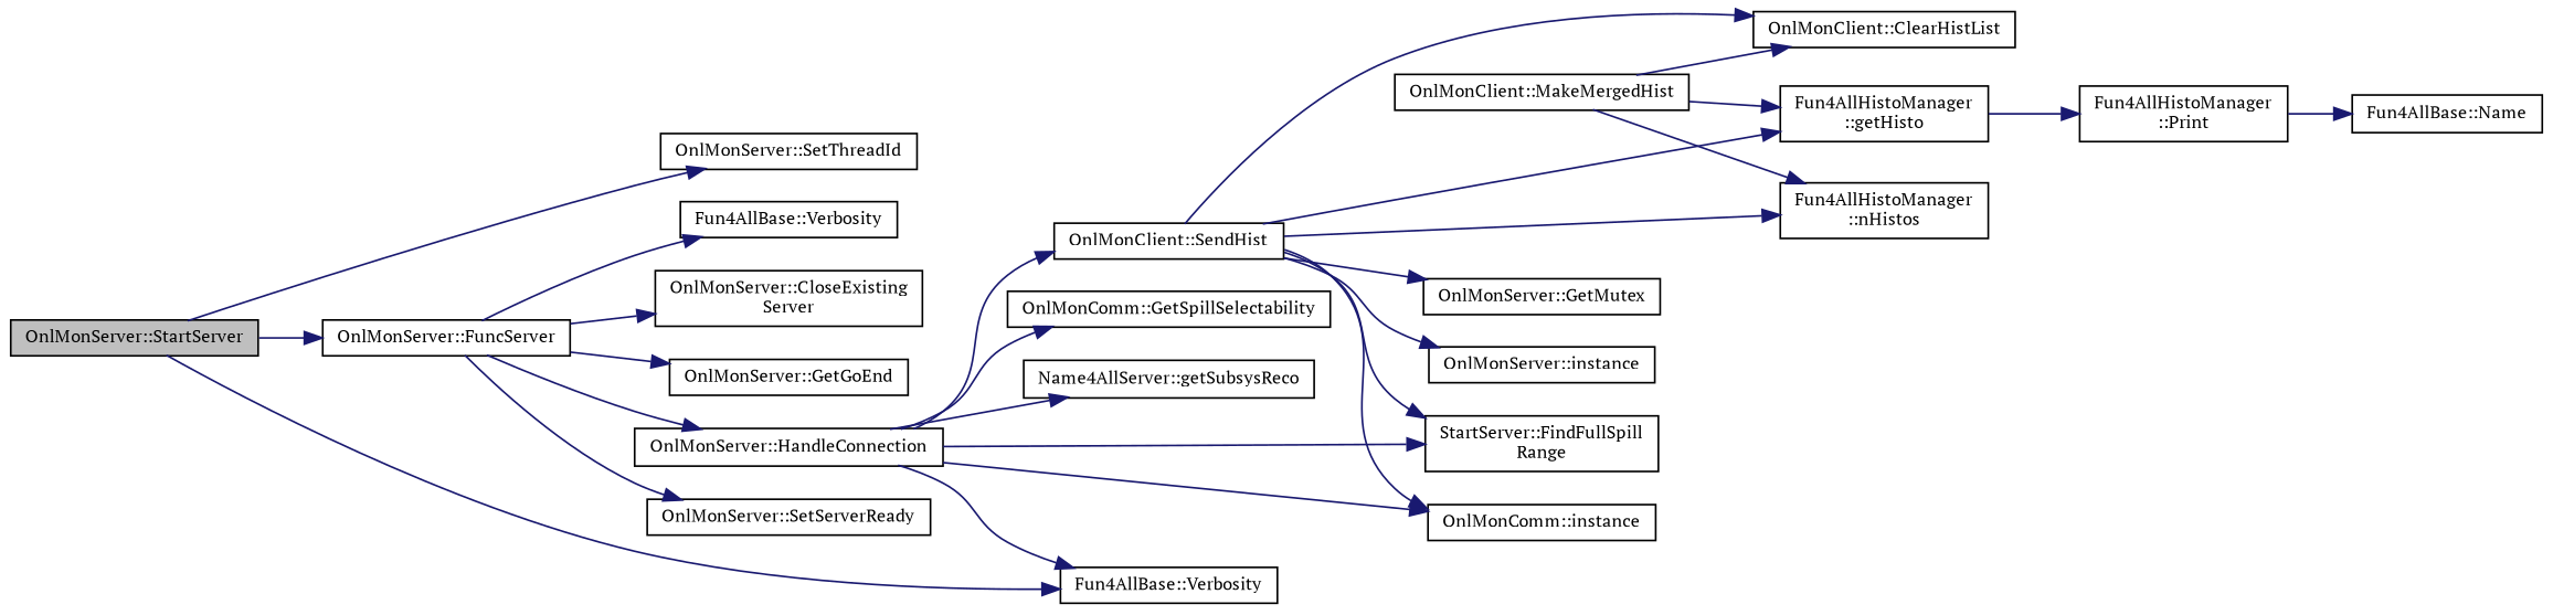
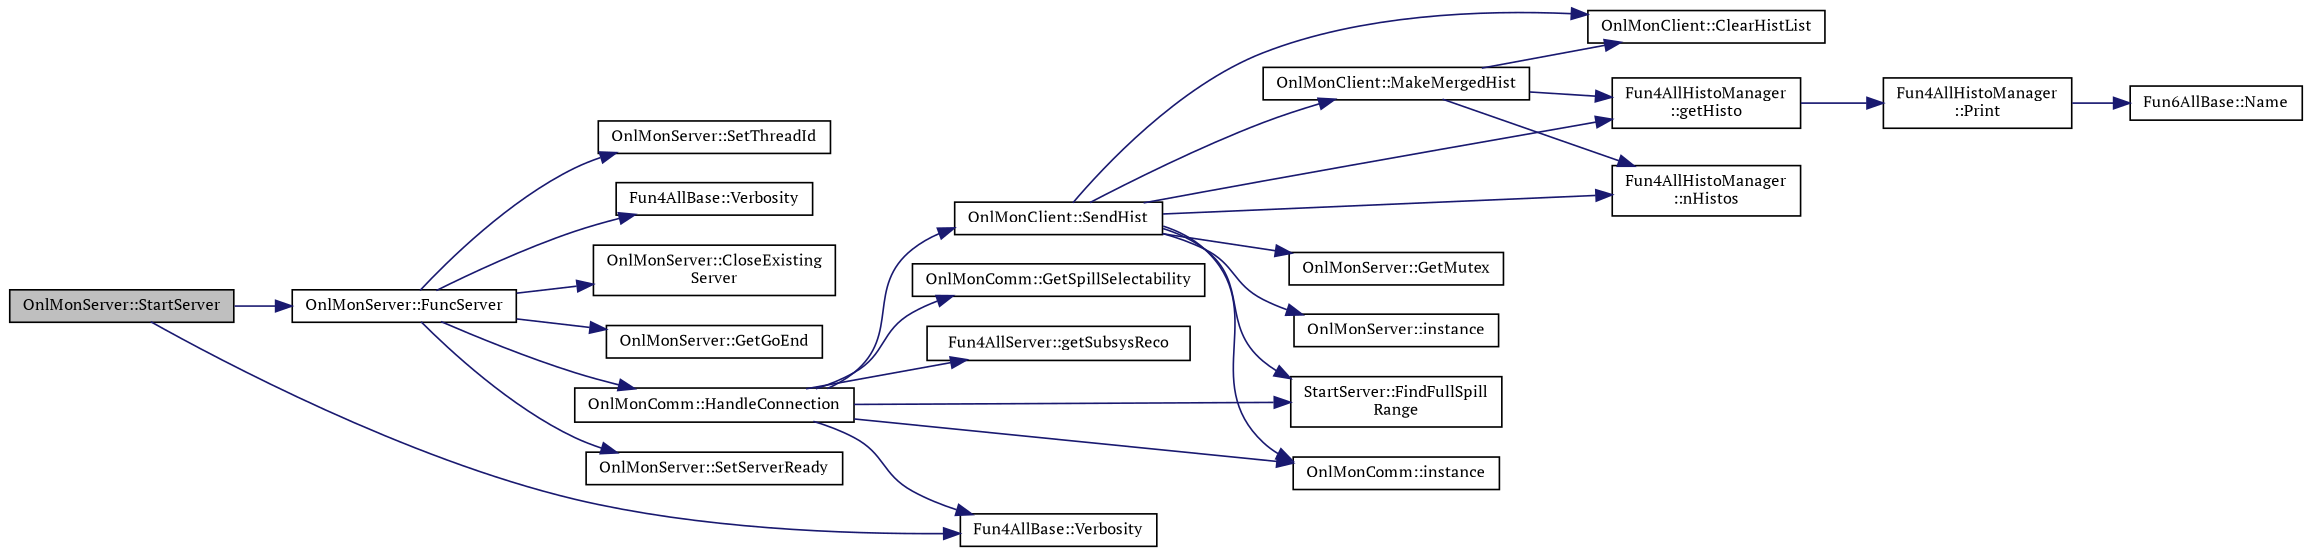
  digraph {
    fontname="PT Serif"
    rankdir=LR
    node [color=black fontname="PT Serif" fontsize=10 shape=record]
    edge [color=midnightblue fontname="PT Serif" fontsize=10 labelfontname=FreeSans labelfontsize=10 style=solid]
    n1 [fillcolor=grey75 fontcolor=black height=0.2 label="OnlMonServer::StartServer" style=filled width=0.4]
    n2 [height=0.2 label="OnlMonServer::FuncServer" width=0.4]
    n3 [height=0.2 label="Fun4AllBase::Verbosity" width=0.4]
    n4 [height=0.2 label="OnlMonServer::SetThreadId" width=0.4]
    n5 [height=0.2 label="OnlMonServer::CloseExisting\lServer" width=0.4]
    n6 [height=0.2 label="OnlMonServer::GetGoEnd" width=0.4]
-   n7 [height=0.2 label="OnlMonServer::HandleConnection" width=0.4]
+   n7 [height=0.2 label="OnlMonComm::HandleConnection" width=0.4]
    n8 [height=0.2 label="OnlMonServer::SetServerReady" width=0.4]
    n9 [height=0.2 label="Fun4AllBase::Verbosity" width=0.4]
    n10 [height=0.2 label="StartServer::FindFullSpill\lRange" width=0.4]
    n11 [height=0.2 label="OnlMonComm::GetSpillSelectability" width=0.4]
-   n12 [height=0.2 label="Name4AllServer::getSubsysReco" width=0.4]
+   n12 [height=0.2 label="Fun4AllServer::getSubsysReco" width=0.4]
    n13 [height=0.2 label="OnlMonComm::instance" width=0.4]
    n14 [height=0.2 label="OnlMonClient::SendHist" width=0.4]
    n15 [height=0.2 label="OnlMonClient::ClearHistList" width=0.4]
    n16 [height=0.2 label="Fun4AllHistoManager\l::getHisto" width=0.4]
    n17 [height=0.2 label="OnlMonServer::GetMutex" width=0.4]
    n18 [height=0.2 label="OnlMonServer::instance" width=0.4]
    n19 [height=0.2 label="OnlMonClient::MakeMergedHist" width=0.4]
    n20 [height=0.2 label="Fun4AllHistoManager\l::nHistos" width=0.4]
    n21 [height=0.2 label="Fun4AllHistoManager\l::Print" width=0.4]
-   n22 [height=0.2 label="Fun4AllBase::Name" width=0.4]
+   n22 [height=0.2 label="Fun6AllBase::Name" width=0.4]
    n1 -> n2
    n1 -> n3
-   n1 -> n4
+   n2 -> n4
    n2 -> n5
    n2 -> n6
    n2 -> n7
    n2 -> n8
    n2 -> n9
    n7 -> n3
    n7 -> n10
    n7 -> n11
    n7 -> n12
    n7 -> n13
    n7 -> n14
    n14 -> n10
    n14 -> n13
    n14 -> n15
    n14 -> n16
    n14 -> n17
    n14 -> n18
+   n14 -> n19
    n14 -> n20
    n16 -> n21
    n19 -> n15
    n19 -> n16
    n19 -> n20
    n21 -> n22
  }
